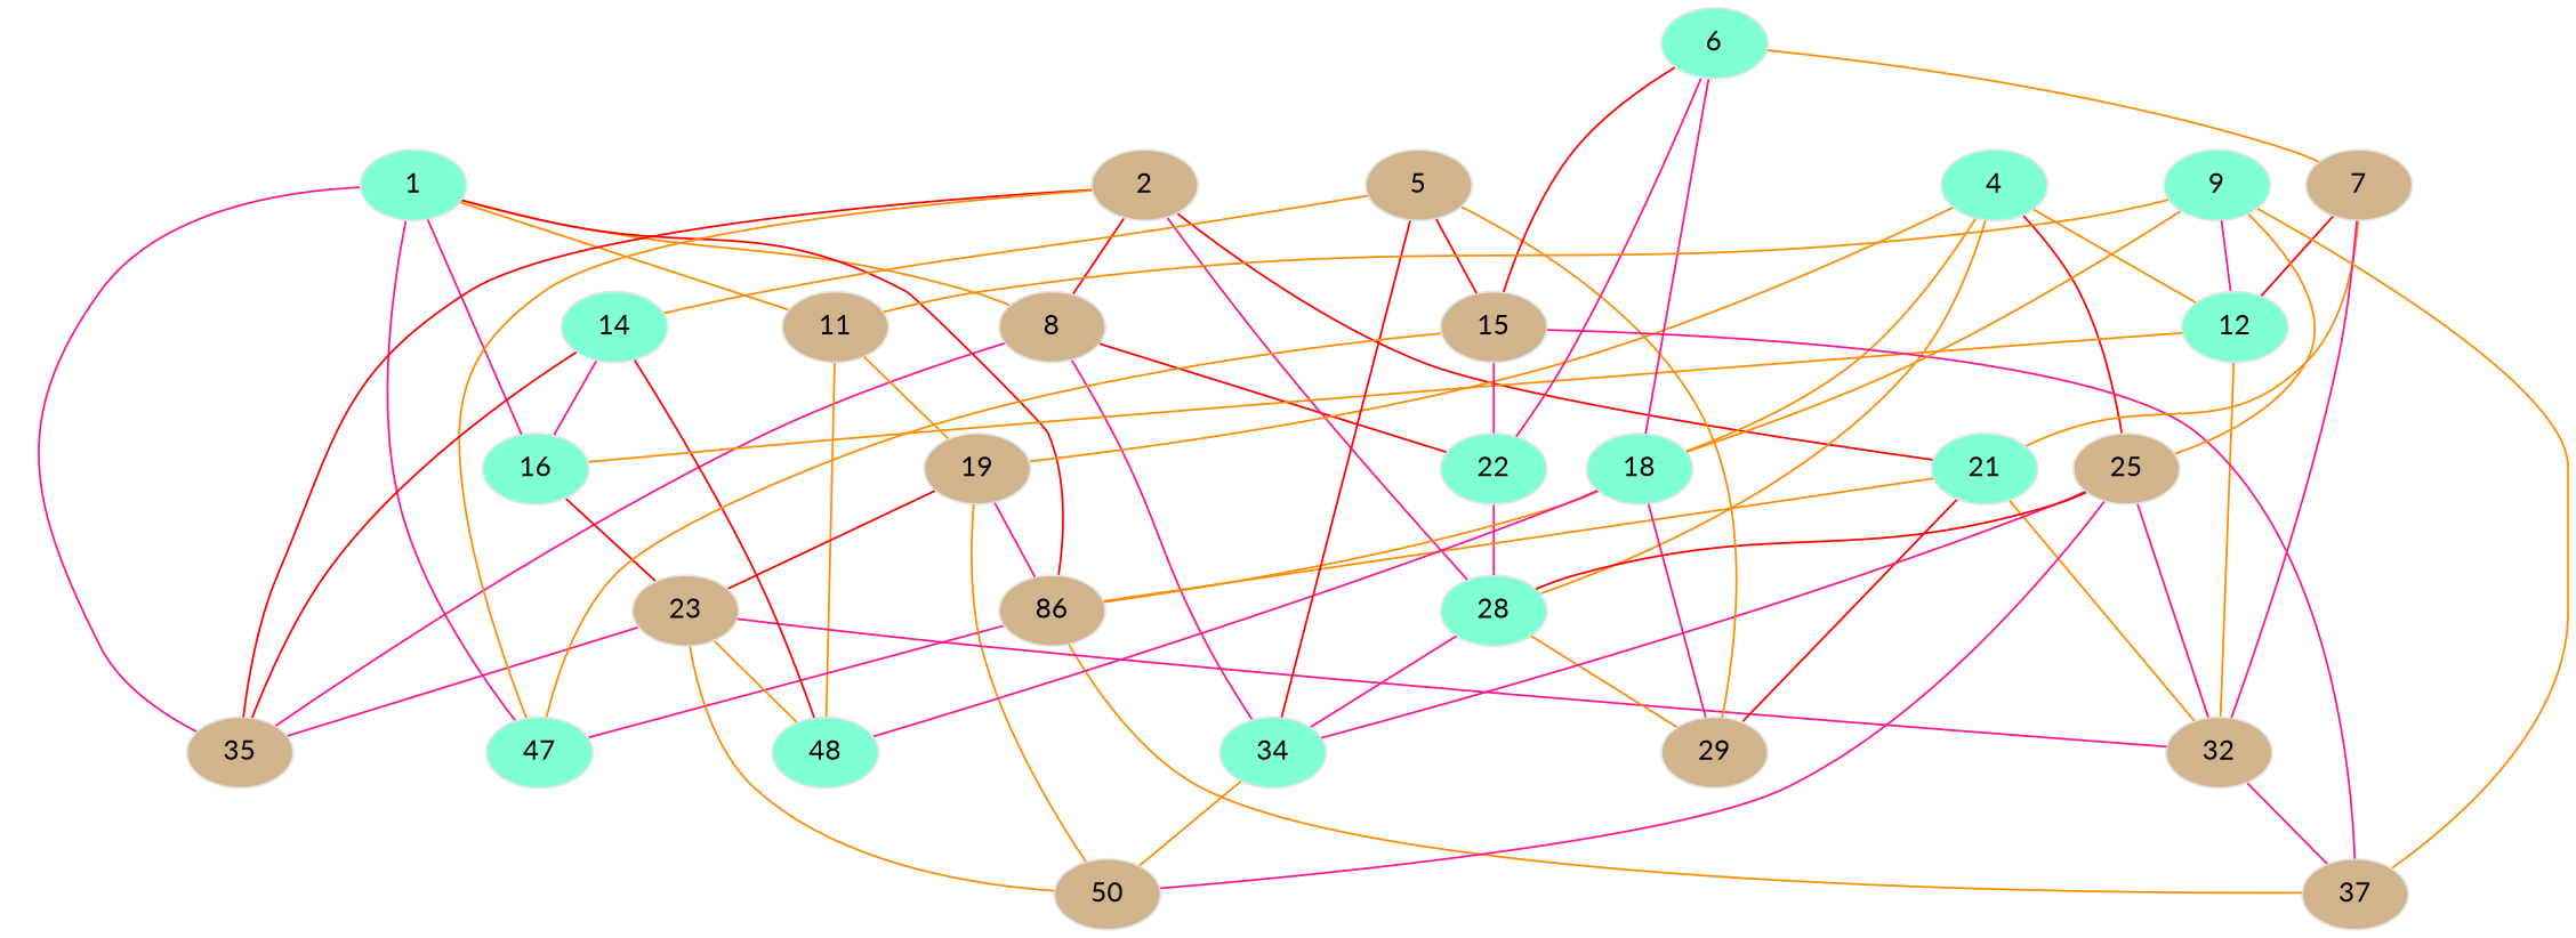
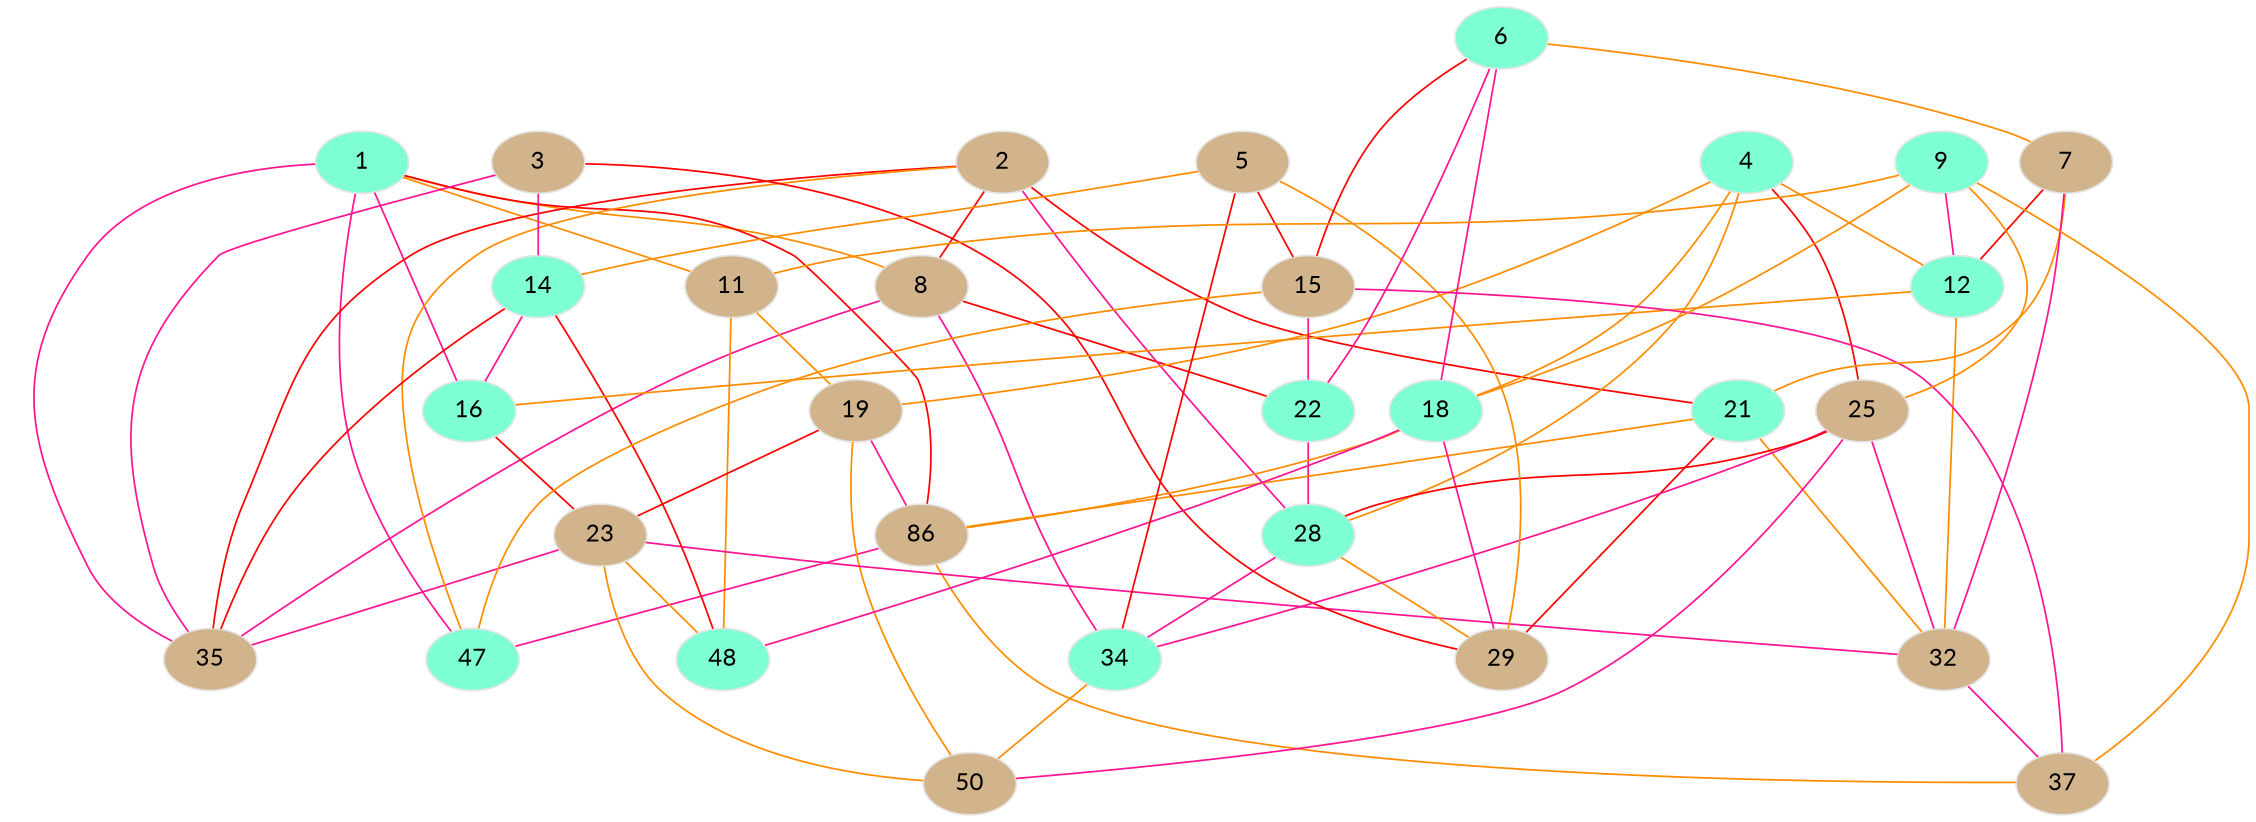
  graph {
    fontname=Lato
    node [color=gray90 fillcolor=tan fontname=Lato style=filled]
    edge [color=darkorange fontname=Lato]
    1 [fillcolor=aquamarine super="+20"]
    8 [super="+17"]
    11
    16 [fillcolor=aquamarine]
    n5 [label=86 super="+49"]
    35 [super="+36"]
    47 [fillcolor=aquamarine]
    34 [fillcolor=aquamarine super="+39"]
    22 [fillcolor=aquamarine]
    19 [super="+46"]
    48 [fillcolor=aquamarine]
    23 [super="+24"]
    37
    2 [super="+13"]
    21 [fillcolor=aquamarine super="+43"]
    28 [fillcolor=aquamarine super="+45"]
    29 [super="+44"]
    32 [super="+41"]
    14 [fillcolor=aquamarine super="+27"]
+   3
    4 [fillcolor=aquamarine super="+38"]
    12 [fillcolor=aquamarine super="+33"]
    18 [fillcolor=aquamarine super="+30"]
    25 [super="+31"]
    50
    5 [super="+40"]
    15 [super="+42"]
    6 [fillcolor=aquamarine]
    7
    9 [fillcolor=aquamarine super="+10"]
    1 -- 8
    1 -- 11
    1 -- 16 [color=deeppink]
    1 -- n5 [color=red]
    1 -- 35 [color=deeppink]
    1 -- 47 [color=deeppink]
    8 -- 35 [color=deeppink]
    8 -- 34 [color=deeppink weight=2]
    8 -- 22 [color=red]
    11 -- 19
    11 -- 48
    16 -- 23 [color=red]
    n5 -- 47 [color=deeppink]
    n5 -- 37
    34 -- 50
    22 -- 28 [color=deeppink]
    19 -- n5 [color=deeppink]
    19 -- 23 [color=red]
    19 -- 50
    23 -- 35 [color=deeppink]
    23 -- 48
    23 -- 32 [color=deeppink]
    23 -- 50
    2 -- 8 [color=red]
    2 -- 35 [color=red]
    2 -- 47
    2 -- 21 [color=red weight=2]
    2 -- 28 [color=deeppink]
    21 -- n5
    21 -- 29 [color=red]
    21 -- 32
    28 -- 34 [color=deeppink]
    28 -- 29
    32 -- 37 [color=deeppink]
    14 -- 16 [color=deeppink]
    14 -- 35 [color=red]
    14 -- 48 [color=red]
+   3 -- 35 [color=deeppink]
+   3 -- 29 [color=red]
+   3 -- 14 [color=deeppink weight=2]
    4 -- 19 [weight=2]
    4 -- 28
    4 -- 12
    4 -- 18
    4 -- 25 [color=red]
    12 -- 16
    12 -- 32
    18 -- n5
    18 -- 48 [color=deeppink]
    18 -- 29 [color=deeppink]
    25 -- 34 [color=deeppink]
    25 -- 28 [color=red]
    25 -- 32 [color=deeppink]
    25 -- 50 [color=deeppink]
    5 -- 34 [color=red]
    5 -- 29 [weight=2]
    5 -- 14
    5 -- 15 [color=red weight=2]
    15 -- 47
    15 -- 22 [color=deeppink]
    15 -- 37 [color=deeppink]
    6 -- 22 [color=deeppink]
    6 -- 18 [color=deeppink]
    6 -- 15 [color=red]
    6 -- 7
    7 -- 21
    7 -- 32 [color=deeppink]
    7 -- 12 [color=red]
    9 -- 11
    9 -- 37
    9 -- 12 [color=deeppink weight=2]
    9 -- 18
    9 -- 25
  }
